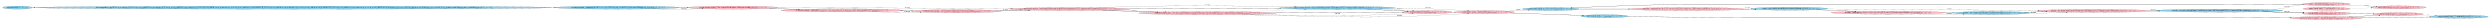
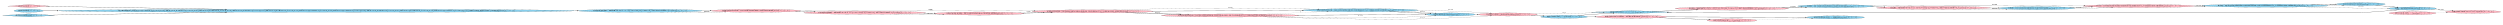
  digraph {
    fontname="Courier Prime"
    rankdir=LR
    node [fillcolor=lightpink fontname="Courier Prime" shape=ellipse style=filled]
    edge [fontname="Courier Prime" style=bold]
    n1 [label="CloudSolrStream streamA = new CloudSolrStream(zkHost,COLLECTION,sParamsA)@@@5@@@['1', '1', '1']"]
    n2 [label="SolrParams sParamsB = mapParams(\"q\",\"id:(0 2 3 6)\",\"fl\",\"id,a_s,a_i\",\"sort\",\"a_i asc\",\"partitionKeys\",\"a_i\")@@@6@@@['1', '1', '1']"]
    n3 [label="MergeStream mstream = new MergeStream(streamA,streamB,new FieldComparator(\"a_i\",ComparatorOrder.ASCENDING))@@@8@@@['1', '1', '1']"]
    n4 [label="CloudSolrStream streamB = new CloudSolrStream(zkHost,COLLECTION,sParamsB)@@@7@@@['1', '1', '1']"]
    n5 [fillcolor=skyblue label="ParallelStream pstream = parallelStream(mstream,new FieldComparator(\"a_i\",ComparatorOrder.ASCENDING))@@@9@@@['0', '1', '0']"]
    n6 [label="ParallelStream pstream = new ParallelStream(zkHost,COLLECTION,mstream,2,new FieldComparator(\"a_i\",ComparatorOrder.ASCENDING))@@@9@@@['1', '0', '1']"]
    n7 [label="Map<String,Tuple> eofTuples = pstream.getEofTuples()@@@13@@@['1', '1', '0']"]
    n8 [label="assert(eofTuples.size() == 2)@@@14@@@['1', '0', '0']"]
    n9 [fillcolor=skyblue label="assert(eofTuples.size() == numWorkers)@@@14@@@['0', '1', '0']"]
    n10 [label="mstream = new MergeStream(streamA,streamB,new FieldComparator(\"a_i\",ComparatorOrder.DESCENDING))@@@18@@@['0', '0', '1']"]
    n11 [fillcolor=skyblue label="pstream = new ParallelStream(zkHost,COLLECTION,mstream,2,new FieldComparator(\"a_i\",ComparatorOrder.DESCENDING))@@@19@@@['0', '0', '1']"]
-   n12 [label="attachStreamFactory(pstream)@@@20@@@['0', '0', '1']"]
-   n13 [label="tuples = getTuples(pstream)@@@21@@@['0', '0', '1']"]
+   n12 [fillcolor=skyblue label="attachStreamFactory(pstream)@@@20@@@['0', '0', '1']"]
+   n13 [fillcolor=skyblue label="tuples = getTuples(pstream)@@@21@@@['0', '0', '1']"]
    n14 [label="assertOrder(tuples,9,8,6,4,3,2,1,0)@@@23@@@['0', '0', '1']"]
-   n15 [fillcolor=skyblue label="assertOrder(tuples,0,1,2,3,4,7,6,8,9)@@@13@@@['0', '0', '1']"]
+   n15 [fillcolor=skyblue label="assertOrder(tuples,0,1,2,3,4,7,6,8,9)@@@13@@@['0', '0', '1']" shape=diamond]
+   n16 [label="testParallelEOF['0', '1', '0']" shape=diamond]
    n17 [fillcolor=skyblue label="new UpdateRequest().add(id,\"0\",\"a_s\",\"hello0\",\"a_i\",\"0\",\"a_f\",\"0\").add(id,\"2\",\"a_s\",\"hello2\",\"a_i\",\"2\",\"a_f\",\"0\").add(id,\"3\",\"a_s\",\"hello3\",\"a_i\",\"3\",\"a_f\",\"3\").add(id,\"4\",\"a_s\",\"hello4\",\"a_i\",\"4\",\"a_f\",\"4\").add(id,\"1\",\"a_s\",\"hello1\",\"a_i\",\"1\",\"a_f\",\"1\").add(id,\"5\",\"a_s\",\"hello0\",\"a_i\",\"10\",\"a_f\",\"0\").add(id,\"6\",\"a_s\",\"hello2\",\"a_i\",\"8\",\"a_f\",\"0\").add(id,\"7\",\"a_s\",\"hello3\",\"a_i\",\"7\",\"a_f\",\"3\").add(id,\"8\",\"a_s\",\"hello4\",\"a_i\",\"11\",\"a_f\",\"4\").add(id,\"9\",\"a_s\",\"hello1\",\"a_i\",\"100\",\"a_f\",\"1\").commit(cluster.getSolrClient(),COLLECTION)@@@3@@@['1', '1', '1']"]
    n18 [fillcolor=skyblue label="SolrParams sParamsA = mapParams(\"q\",\"id:(4 1 8 7 9)\",\"fl\",\"id,a_s,a_i\",\"sort\",\"a_i asc\",\"partitionKeys\",\"a_i\")@@@4@@@['1', '1', '1']"]
-   n19 [label="attachStreamFactory(pstream)@@@10@@@['1', '1', '1']"]
+   n19 [fillcolor=skyblue label="attachStreamFactory(pstream)@@@10@@@['1', '1', '1']"]
    n20 [label="List<Tuple> tuples = getTuples(pstream)@@@11@@@['1', '1', '1']"]
    n21 [fillcolor=skyblue label="assert(tuples.size() == 9)@@@12@@@['1', '1', '1']"]
    n22 [label="sParamsB = mapParams(\"q\",\"id:(0 2 3 6)\",\"fl\",\"id,a_s,a_i\",\"sort\",\"a_i desc\",\"partitionKeys\",\"a_i\")@@@16@@@['0', '0', '1']"]
    n23 [fillcolor=skyblue label="streamB = new CloudSolrStream(zkHost,COLLECTION,sParamsB)@@@17@@@['0', '0', '1']"]
    n24 [label="assert(tuples.size() == 8)@@@22@@@['0', '0', '1']"]
    n25 [fillcolor=skyblue label="streamA = new CloudSolrStream(zkHost,COLLECTION,sParamsA)@@@15@@@['0', '0', '1']"]
    n26 [label="sParamsA = mapParams(\"q\",\"id:(4 1 8 9)\",\"fl\",\"id,a_s,a_i\",\"sort\",\"a_i desc\",\"partitionKeys\",\"a_i\")@@@14@@@['0', '0', '1']"]
    n27 [fillcolor=skyblue label="testParallelEOF['1', '0', '0']"]
+   n28 [fillcolor=skyblue label="testParallelMergeStream['0', '0', '1']" shape=diamond]
    n1 -> n2
    n1 -> n3 [label=streamA style=solid]
    n2 -> n4 [label=sParamsB style=solid]
    n2 -> n4
    n3 -> n5 [label=mstream style=solid]
    n3 -> n5
    n3 -> n6 [label=mstream style=solid]
    n3 -> n6
    n4 -> n3
    n4 -> n3 [label=streamB style=solid]
    n5 -> n19 [label=pstream style=solid]
    n5 -> n19
    n5 -> n20 [label=pstream style=solid]
    n6 -> n5 [label=0 style=dashed]
    n6 -> n19
    n6 -> n19 [label=pstream style=solid]
    n6 -> n20 [label=pstream style=solid]
    n7 -> n8
    n7 -> n9
    n8 -> n9 [label=0 style=dashed]
    n10 -> n11
    n10 -> n11 [label=mstream style=solid]
    n11 -> n12 [label=pstream style=solid]
    n11 -> n12
    n11 -> n13 [label=pstream style=solid]
-   n12 -> n8
+   n12 -> n13
    n13 -> n14 [label=sParamsA style=solid]
    n13 -> n15
    n15 -> n26
+   n16 -> n17
    n17 -> n18
    n18 -> n1
    n18 -> n1 [label=sParamsA style=solid]
    n19 -> n20
    n20 -> n15 [label=tuples style=solid]
    n20 -> n21
    n21 -> n7
+   n21 -> n15
    n22 -> n23 [label=sParamsB style=solid]
    n22 -> n23
    n23 -> n10 [label=streamB style=solid]
    n23 -> n10
    n24 -> n14 [style=dashed]
    n25 -> n10 [label=streamA style=solid]
    n25 -> n22
    n26 -> n25
    n26 -> n25 [label=sParamsA style=solid]
    n27 -> n17
+   n28 -> n17
  }
